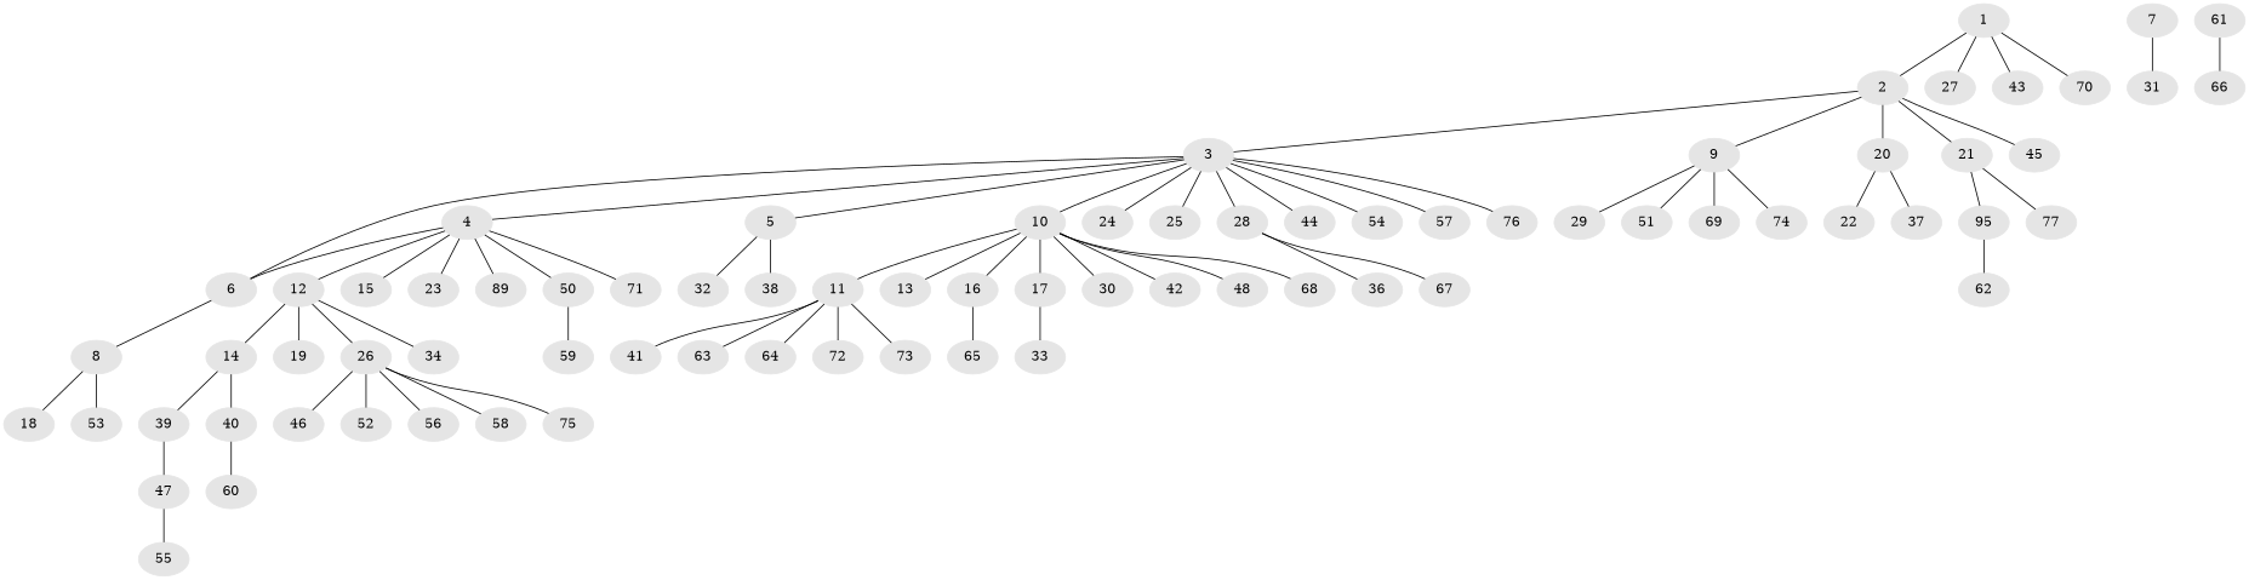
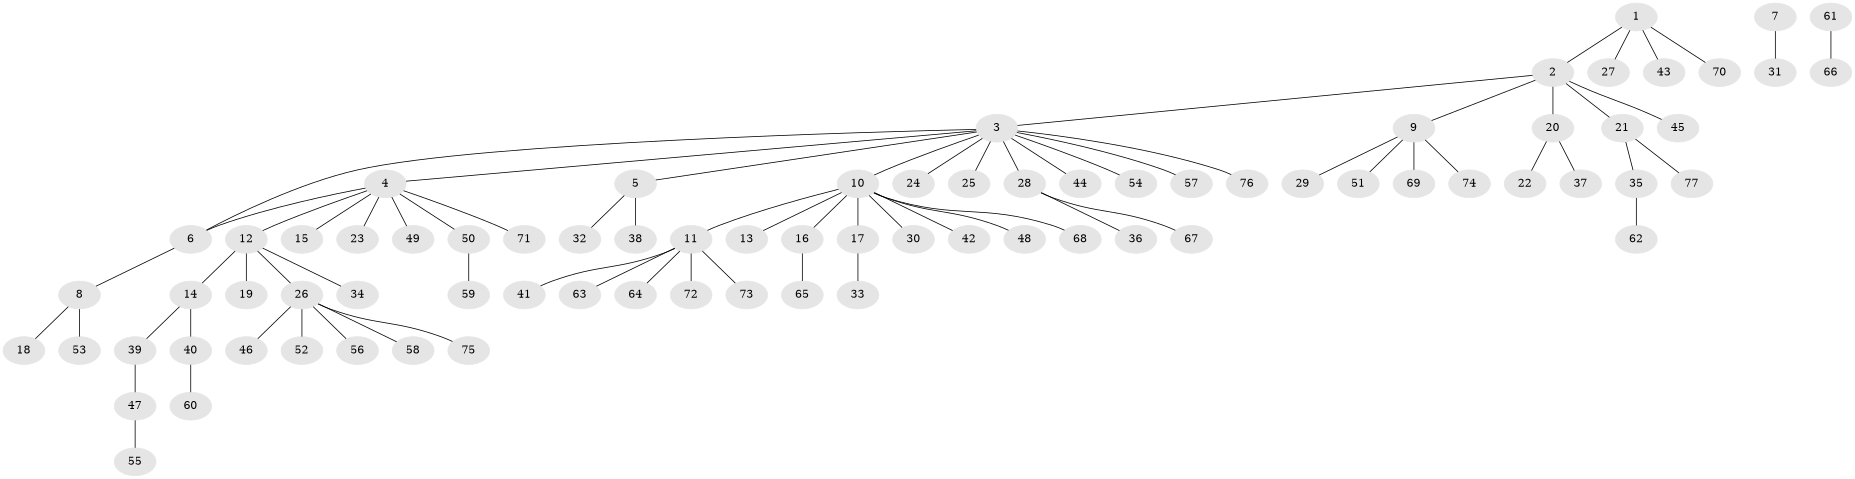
  graph {
    node [color=gray90 style=filled]
    1
    2
    27
    43
    70
    3
    9
    20
    21
    45
    4
    5
    6
    10
    24
    25
    28
    44
    54
    57
    76
    29
    51
    69
    74
    22
    37
-   35 [label=95]
+   35
    77
    12
    15
    23
-   49 [label=89]
+   49
    50
    71
    32
    38
    8
    11
    13
    16
    17
    30
    42
    48
    68
    36
    67
    7
    31
    14
    19
    26
    34
    59
    18
    53
    61
    66
    41
    63
    64
    72
    73
    65
    33
    39
    40
    46
    52
    56
    58
    75
    47
    60
    62
    55
    1 -- 2
    1 -- 27
    1 -- 43
    1 -- 70
    2 -- 3
    2 -- 9
    2 -- 20
    2 -- 21
    2 -- 45
    3 -- 4
    3 -- 5
    3 -- 6
    3 -- 10
    3 -- 24
    3 -- 25
    3 -- 28
    3 -- 44
    3 -- 54
    3 -- 57
    3 -- 76
    9 -- 29
    9 -- 51
    9 -- 69
    9 -- 74
    20 -- 22
    20 -- 37
    21 -- 35
    21 -- 77
    4 -- 6
    4 -- 12
    4 -- 15
    4 -- 23
    4 -- 49
    4 -- 50
    4 -- 71
    5 -- 32
    5 -- 38
    6 -- 8
    10 -- 11
    10 -- 13
    10 -- 16
    10 -- 17
    10 -- 30
    10 -- 42
    10 -- 48
    10 -- 68
    28 -- 36
    28 -- 67
    35 -- 62
    12 -- 14
    12 -- 19
    12 -- 26
    12 -- 34
    50 -- 59
    8 -- 18
    8 -- 53
    11 -- 41
    11 -- 63
    11 -- 64
    11 -- 72
    11 -- 73
    16 -- 65
    17 -- 33
    7 -- 31
    14 -- 39
    14 -- 40
    26 -- 46
    26 -- 52
    26 -- 56
    26 -- 58
    26 -- 75
    61 -- 66
    39 -- 47
    40 -- 60
    47 -- 55
  }
